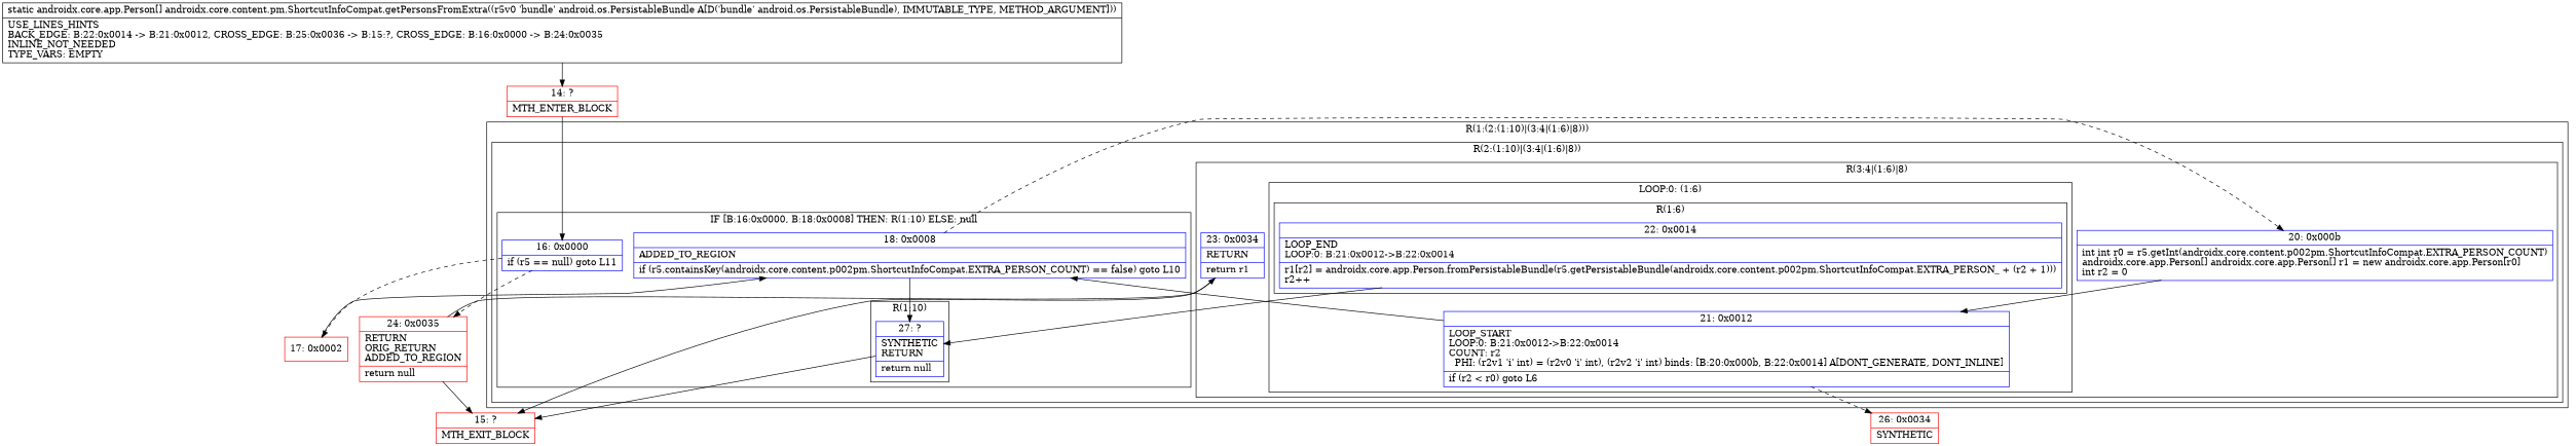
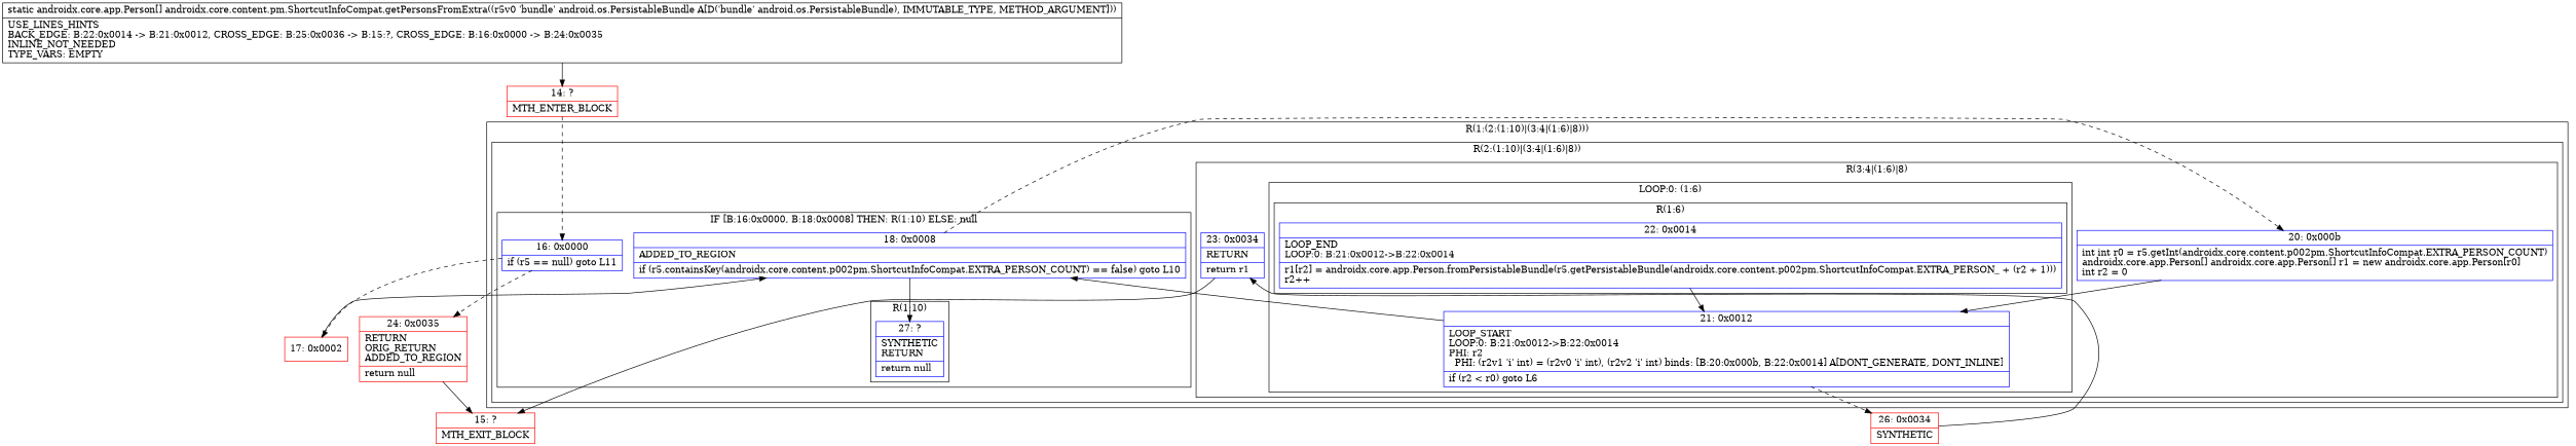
  digraph {
    node [color=blue shape=record]
    n1 [label="{27\:\ ?|SYNTHETIC\lRETURN\l|return null\l}"]
    n2 [label="{16\:\ 0x0000|if (r5 == null) goto L11\l}"]
    n3 [label="{18\:\ 0x0008|ADDED_TO_REGION\l|if (r5.containsKey(androidx.core.content.p002pm.ShortcutInfoCompat.EXTRA_PERSON_COUNT) == false) goto L10\l}"]
    n4 [label="{22\:\ 0x0014|LOOP_END\lLOOP:0: B:21:0x0012\-\>B:22:0x0014\l|r1[r2] = androidx.core.app.Person.fromPersistableBundle(r5.getPersistableBundle(androidx.core.content.p002pm.ShortcutInfoCompat.EXTRA_PERSON_ + (r2 + 1)))\lr2++\l}"]
-   n5 [label="{21\:\ 0x0012|LOOP_START\lLOOP:0: B:21:0x0012\-\>B:22:0x0014\lCOUNT: r2 \l  PHI: (r2v1 'i' int) = (r2v0 'i' int), (r2v2 'i' int) binds: [B:20:0x000b, B:22:0x0014] A[DONT_GENERATE, DONT_INLINE]\l|if (r2 \< r0) goto L6\l}"]
+   n5 [label="{21\:\ 0x0012|LOOP_START\lLOOP:0: B:21:0x0012\-\>B:22:0x0014\lPHI: r2 \l  PHI: (r2v1 'i' int) = (r2v0 'i' int), (r2v2 'i' int) binds: [B:20:0x000b, B:22:0x0014] A[DONT_GENERATE, DONT_INLINE]\l|if (r2 \< r0) goto L6\l}"]
    n6 [label="{20\:\ 0x000b|int int r0 = r5.getInt(androidx.core.content.p002pm.ShortcutInfoCompat.EXTRA_PERSON_COUNT)\landroidx.core.app.Person[] androidx.core.app.Person[] r1 = new androidx.core.app.Person[r0]\lint r2 = 0\l}"]
    n7 [label="{23\:\ 0x0034|RETURN\l|return r1\l}"]
    n8 [color=red label="{15\:\ ?|MTH_EXIT_BLOCK\l}"]
    n9 [color=red label="{17\:\ 0x0002}"]
    n10 [color=red label="{24\:\ 0x0035|RETURN\lORIG_RETURN\lADDED_TO_REGION\l|return null\l}"]
    n11 [color=red label="{26\:\ 0x0034|SYNTHETIC\l}"]
    n12 [color=red label="{14\:\ ?|MTH_ENTER_BLOCK\l}"]
    n13 [label="{static androidx.core.app.Person[] androidx.core.content.pm.ShortcutInfoCompat.getPersonsFromExtra((r5v0 'bundle' android.os.PersistableBundle A[D('bundle' android.os.PersistableBundle), IMMUTABLE_TYPE, METHOD_ARGUMENT]))  | USE_LINES_HINTS\lBACK_EDGE: B:22:0x0014 \-\> B:21:0x0012, CROSS_EDGE: B:25:0x0036 \-\> B:15:?, CROSS_EDGE: B:16:0x0000 \-\> B:24:0x0035\lINLINE_NOT_NEEDED\lTYPE_VARS: EMPTY\l}" color=""]
    subgraph cluster_1 {
      label="R(1:(2:(1:10)|(3:4|(1:6)|8)))"
      subgraph cluster_2 {
        label="R(2:(1:10)|(3:4|(1:6)|8))"
        subgraph cluster_3 {
          label="IF [B:16:0x0000, B:18:0x0008] THEN: R(1:10) ELSE: null"
          n2
          n3
          subgraph cluster_4 {
            label="R(1:10)"
            n1
          }
        }
        subgraph cluster_5 {
          label="R(3:4|(1:6)|8)"
          n6
          n7
          subgraph cluster_6 {
            label="LOOP:0: (1:6)"
            n5
            subgraph cluster_7 {
              label="R(1:6)"
              n4
            }
          }
        }
      }
    }
-   n1 -> n8
    n2 -> n9 [style=dashed]
    n2 -> n10 [style=dashed]
    n3 -> n1
    n3 -> n6 [style=dashed]
-   n4 -> n1
+   n4 -> n5
    n5 -> n3
    n5 -> n11 [style=dashed]
    n6 -> n5
    n7 -> n8
    n9 -> n3
    n10 -> n8
-   n10 -> n7
-   n12 -> n2
+   n11 -> n7
+   n12 -> n2 [style=dashed]
    n13 -> n12
  }
